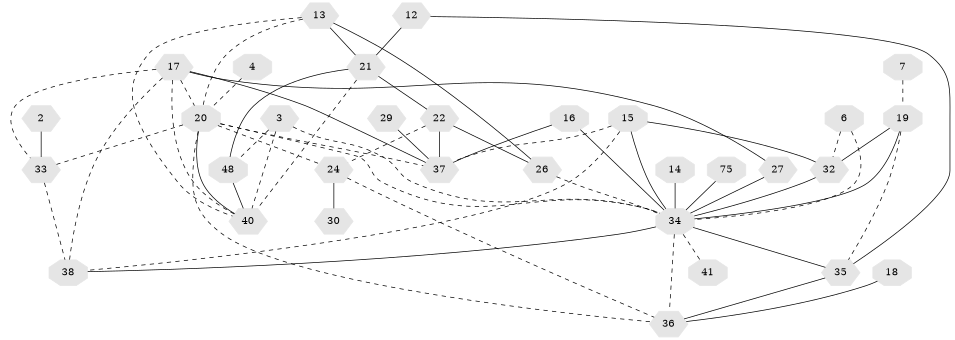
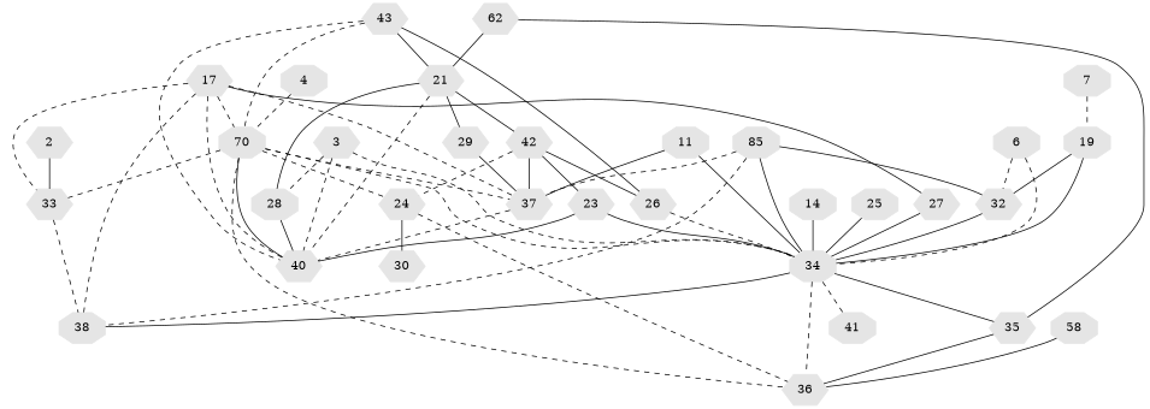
  graph {
    node [color=gray90 shape=hexagon style=filled]
    edge [style=solid weight=1.0]
    2
    33
    38 [shape=octagon]
-   28 [shape=octagon label=48]
+   28 [shape=octagon]
    3
    34 [shape=octagon]
    40
    35
    36
    41 [shape=octagon]
    4 [shape=octagon]
-   20 [shape=octagon]
+   20 [shape=octagon label=70]
    37
    24
    6 [shape=octagon]
    32
    7 [shape=octagon]
    19 [shape=octagon]
-   12
+   12 [label=62]
    21
-   22
+   22 [label=42]
    29
-   13
+   13 [label=43]
    26
    14 [shape=octagon]
-   15 [shape=octagon]
-   16 [shape=octagon]
+   15 [shape=octagon label=85]
+   16 [shape=octagon label=11]
+   23
    17
    27
-   18 [shape=octagon]
+   18 [shape=octagon label=58]
    30
-   25 [shape=octagon label=75]
+   25 [shape=octagon]
    2 -- 33
    33 -- 38 [style=dashed weight=2.0]
    28 -- 40
    3 -- 28 [style=dashed]
    3 -- 34 [style=dashed]
    3 -- 40 [style=dashed]
    34 -- 38
    34 -- 35
    34 -- 36 [style=dashed]
    34 -- 41 [style=dashed]
    35 -- 36
    4 -- 20 [style=dashed]
    20 -- 33 [style=dashed]
    20 -- 34 [style=dashed]
    20 -- 40
    20 -- 36 [style=dashed]
    20 -- 37 [style=dashed]
    20 -- 24 [style=dashed]
+   37 -- 40 [style=dashed]
    24 -- 36 [style=dashed]
    24 -- 30
    6 -- 34 [style=dashed]
    6 -- 32 [style=dashed]
    32 -- 34
    7 -- 19 [style=dashed]
    19 -- 34
-   19 -- 35 [style=dashed weight=2.0]
    19 -- 32
    12 -- 35
    12 -- 21
    21 -- 28
    21 -- 40 [style=dashed]
    21 -- 22
+   21 -- 29
    22 -- 37
    22 -- 24 [style=dashed]
    22 -- 26
+   22 -- 23
    29 -- 37
    13 -- 40 [style=dashed]
    13 -- 20 [style=dashed]
    13 -- 21
    13 -- 26
    26 -- 34 [style=dashed]
    14 -- 34
    15 -- 38 [style=dashed]
    15 -- 34
    15 -- 37 [style=dashed]
    15 -- 32
    16 -- 34
    16 -- 37
+   23 -- 34
+   23 -- 40
    17 -- 33 [style=dashed]
    17 -- 38 [style=dashed]
    17 -- 40 [style=dashed]
    17 -- 20 [style=dashed]
-   17 -- 37
+   17 -- 37 [style=dashed]
    17 -- 27
    27 -- 34
    18 -- 36
    25 -- 34
  }
